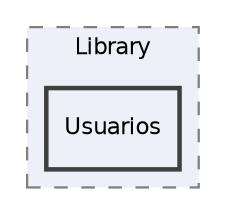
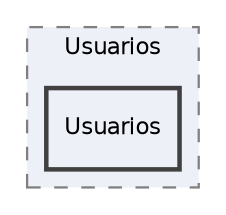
  digraph {
    compound=true
    n1 [color=grey25 fillcolor="#edf0f7" fontname=Helvetica fontsize=10 label=Usuarios shape=box style="filled,bold,"]
    subgraph cluster_1 {
      bgcolor="#edf0f7"
      fontname=Helvetica
      fontsize=10
-     label=Library
+     label=Usuarios
      pencolor=grey50
      style="filled,dashed,"
      n1
    }
  }
